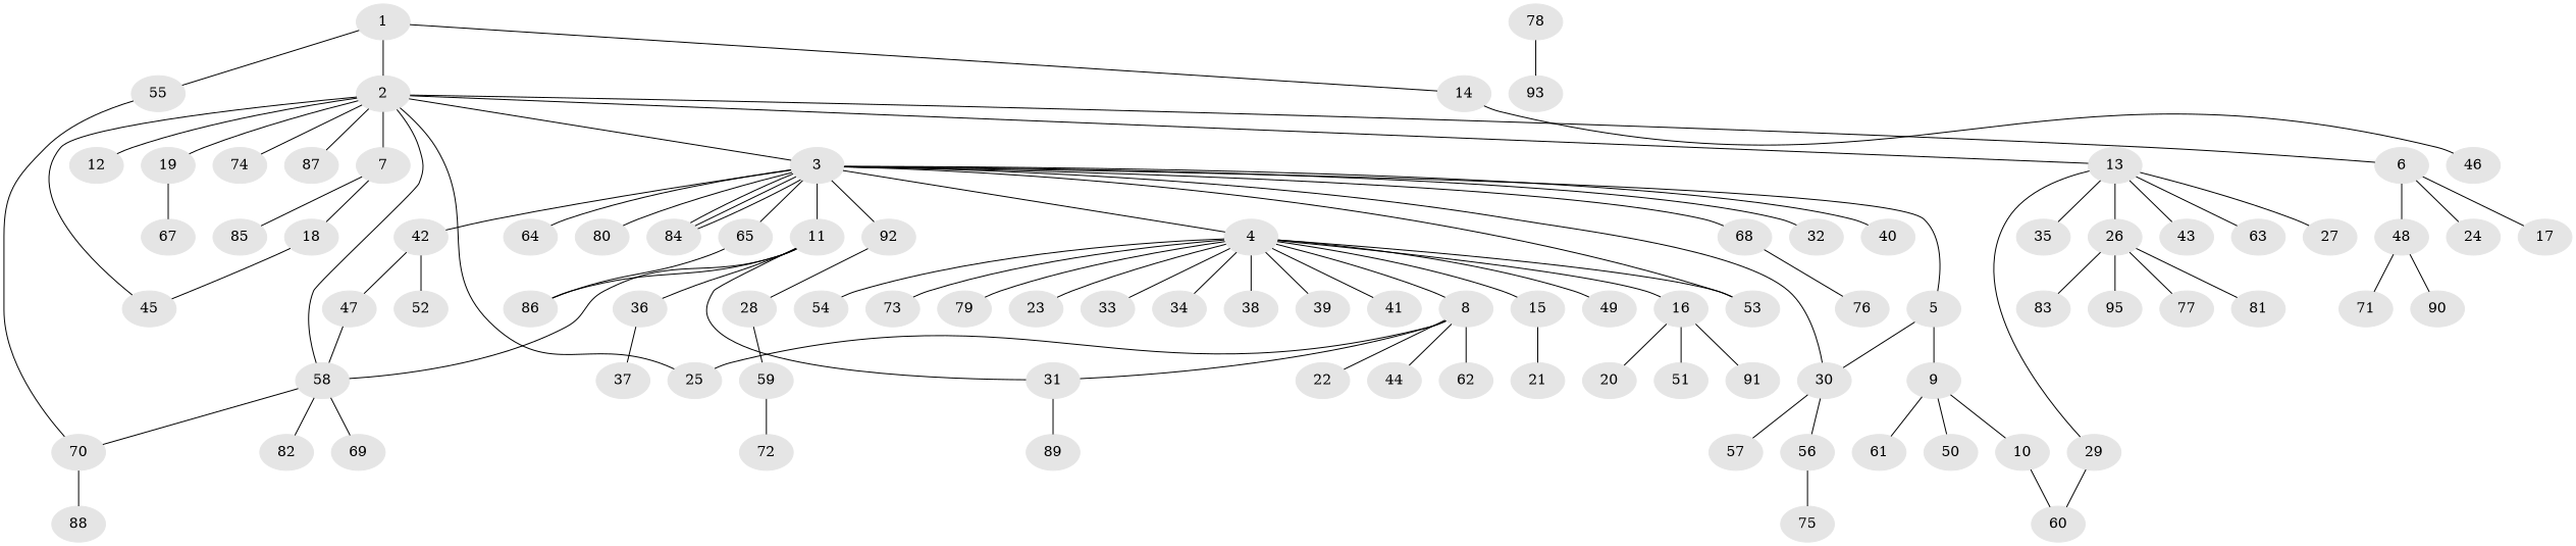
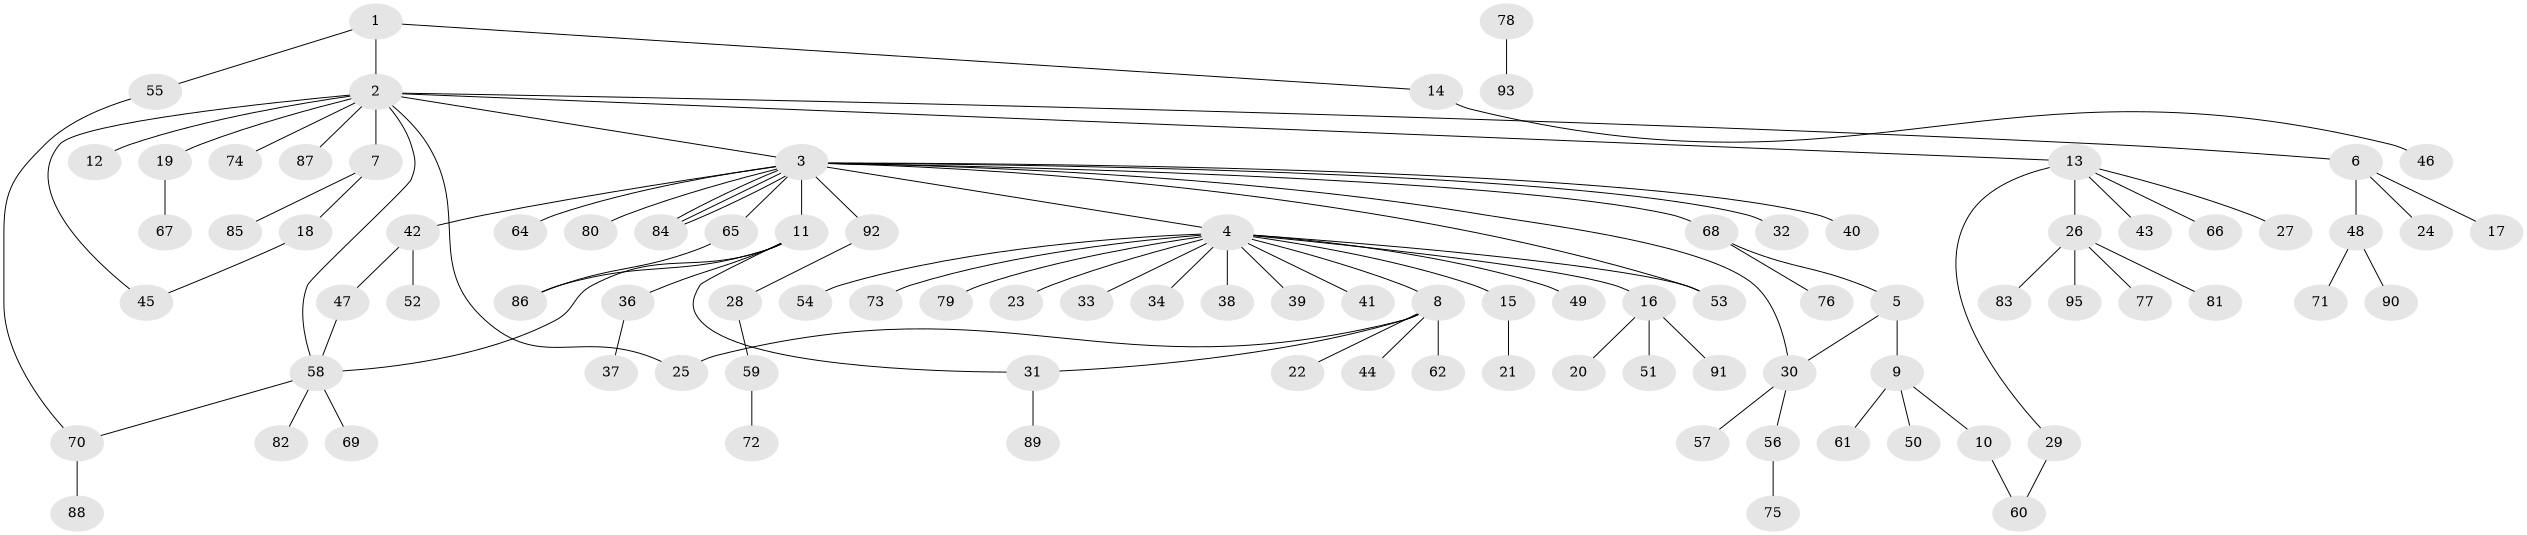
  graph {
    node [color=gray90 style=filled]
    1
    2
    14
    55
    3
    6
    7
    12
    13
    19
    25
    45
    58
    74
    87
    46
    70
    65
    4
    5
    11
    30
    32
    40
    42
    53
    64
    68
    80
    84
    92
    17
    24
    48
    18
    85
    26
    27
    29
-   35
    43
-   63
+   63 [label=66]
    67
    69
    82
    86
    8
    15
    16
    23
    33
    34
    38
    39
    41
    49
    54
    73
    79
    9
    31
    36
    28
    59
    56
    57
    47
    52
    76
    78
    93
    22
    44
    62
    21
    20
    51
    91
    10
    50
    61
    71
    90
    89
    60
    37
    77
    81
    83
    n90 [label=95]
    72
    75
    88
    1 -- 2
    1 -- 14
    1 -- 55
    2 -- 3
    2 -- 6
    2 -- 7
    2 -- 12
    2 -- 13
    2 -- 19
    2 -- 25
    2 -- 45
    2 -- 58
    2 -- 74
    2 -- 87
    14 -- 46
    55 -- 70
    3 -- 65
    3 -- 4
-   3 -- 5
+   68 -- 5
    3 -- 11
    3 -- 30
    3 -- 32
    3 -- 40
    3 -- 42
    3 -- 53
    3 -- 64
    3 -- 68
    3 -- 80
    3 -- 84
    3 -- 84
    3 -- 84
    3 -- 92
    6 -- 17
    6 -- 24
    6 -- 48
    7 -- 18
    7 -- 85
    13 -- 26
    13 -- 27
    13 -- 29
-   13 -- 35
    13 -- 43
    13 -- 63
    19 -- 67
    58 -- 70
    58 -- 69
    58 -- 82
    70 -- 88
    65 -- 86
    4 -- 53
    4 -- 8
    4 -- 15
    4 -- 16
    4 -- 23
    4 -- 33
    4 -- 34
    4 -- 38
    4 -- 39
    4 -- 41
    4 -- 49
    4 -- 54
    4 -- 73
    4 -- 79
    5 -- 30
    5 -- 9
    11 -- 58
    11 -- 86
    11 -- 31
    11 -- 36
    30 -- 56
    30 -- 57
    42 -- 47
    42 -- 52
    68 -- 76
    92 -- 28
    48 -- 71
    48 -- 90
    18 -- 45
    26 -- 77
    26 -- 81
    26 -- 83
    26 -- n90
    29 -- 60
    8 -- 25
    8 -- 31
    8 -- 22
    8 -- 44
    8 -- 62
    15 -- 21
    16 -- 20
    16 -- 51
    16 -- 91
    9 -- 10
    9 -- 50
    9 -- 61
    31 -- 89
    36 -- 37
    28 -- 59
    59 -- 72
    56 -- 75
    47 -- 58
    78 -- 93
    10 -- 60
  }
